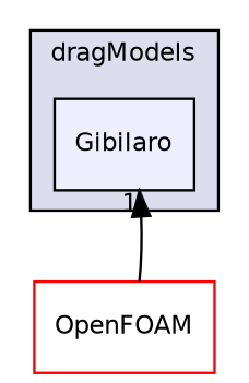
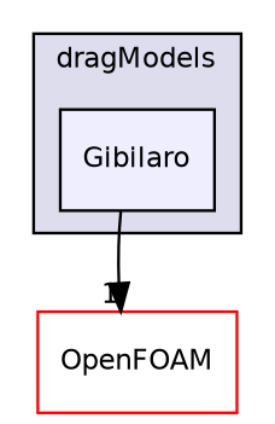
  digraph {
    compound=true
    node [fontname=Helvetica fontsize=10 shape=box]
    n1 [fillcolor="#eeeeff" label=Gibilaro pencolor=black style=filled]
    n2 [color=red label=OpenFOAM]
    subgraph cluster_1 {
      bgcolor="#ddddee"
      fontname=Helvetica
      fontsize=10
      label=dragModels
      pencolor=black
      n1
    }
-   n2 -> n1 [headlabel=1 labeldistance=1.5 labelfontname=Helvetica labelfontsize=10]
+   n1 -> n2 [headlabel=1 labeldistance=1.5 labelfontname=Helvetica labelfontsize=10]
  }
